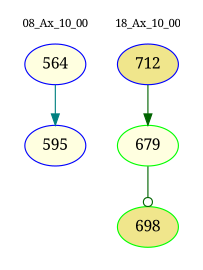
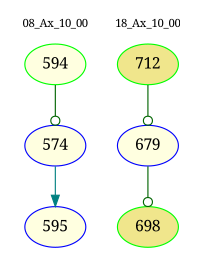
  digraph {
    fontname="Noto Serif"
    node [color=green fillcolor=lightyellow fontname="Noto Serif" style=filled]
    edge [arrowhead=odot color=darkgreen fontname="Noto Serif"]
-   n2 [color=blue label=564]
+   n1 [label=594]
+   n2 [color=blue label=574]
    n3 [color=blue label=595]
-   n4 [color=blue fillcolor=khaki label=712]
-   n5 [label=679]
+   n4 [fillcolor=khaki label=712]
+   n5 [color=blue label=679]
    n6 [fillcolor=khaki label=698]
    subgraph cluster_1 {
      color=white
      fontsize=10
      label="08_Ax_10_00"
+     n1
      n2
      n3
    }
    subgraph cluster_2 {
      color=white
      fontsize=10
      label="18_Ax_10_00"
      n4
      n5
      n6
    }
+   n1 -> n2
    n2 -> n3 [arrowhead=normal color=teal]
-   n4 -> n5 [arrowhead=normal]
+   n4 -> n5
    n5 -> n6
  }
